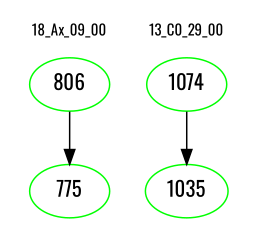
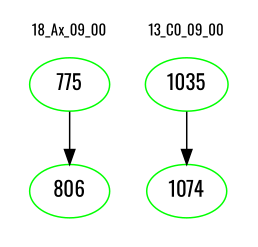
  digraph {
    fontname=Oswald
    node [color=green fontname=Oswald]
    edge [color=black fontname=Oswald]
    n1 [label=775]
    n2 [label=806]
    n3 [label=1035]
    n4 [label=1074]
    subgraph cluster_1 {
      color=white
      fontsize=10
      label="18_Ax_09_00"
      n1
      n2
    }
    subgraph cluster_2 {
      color=white
      fontsize=10
-     label="13_C0_29_00"
+     label="13_C0_09_00"
      n3
      n4
    }
-   n2 -> n1
-   n4 -> n3
+   n1 -> n2
+   n3 -> n4
  }
